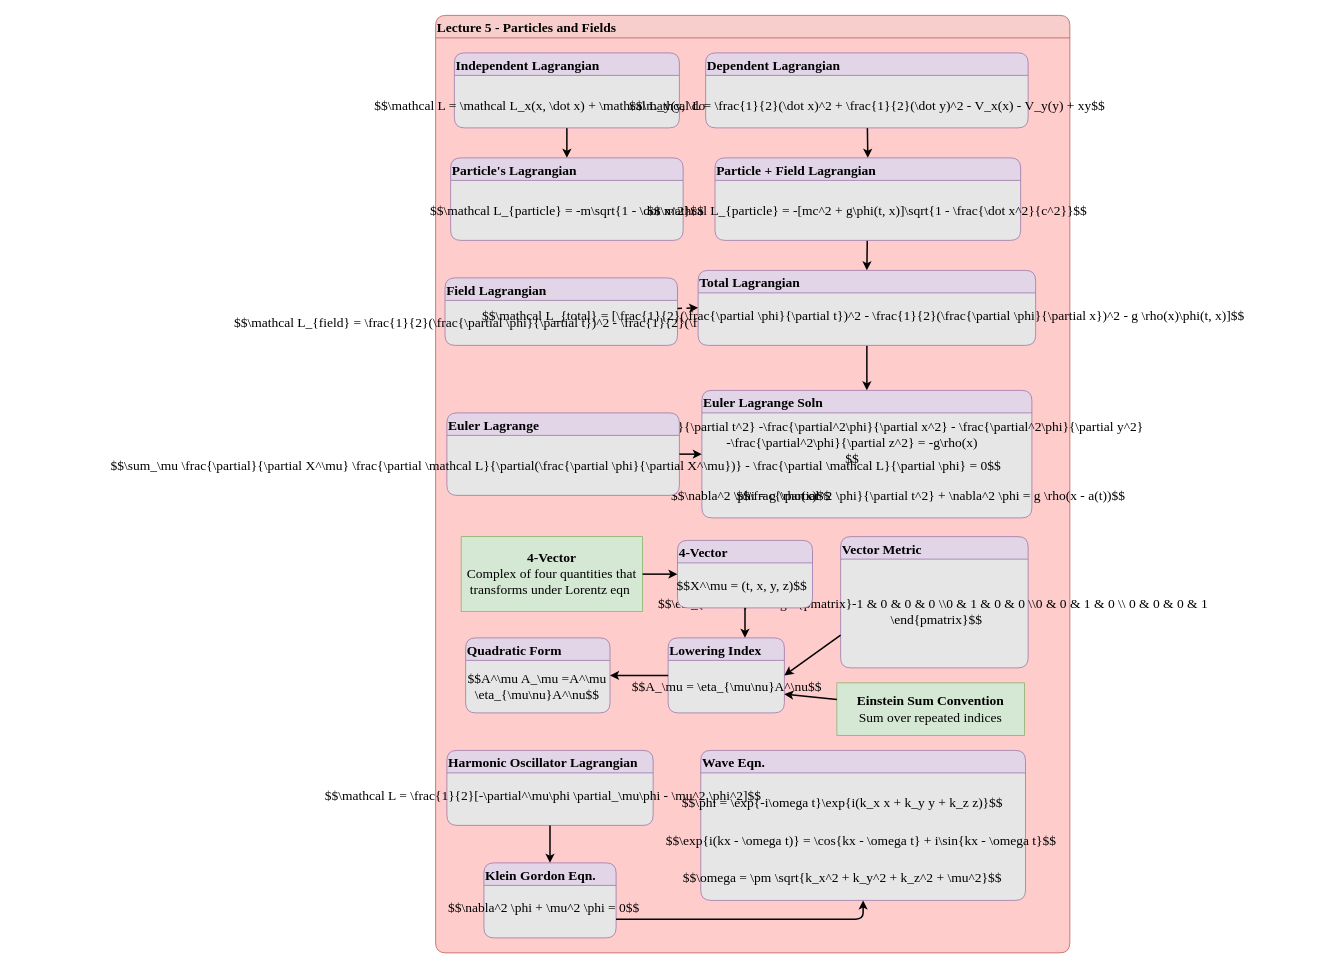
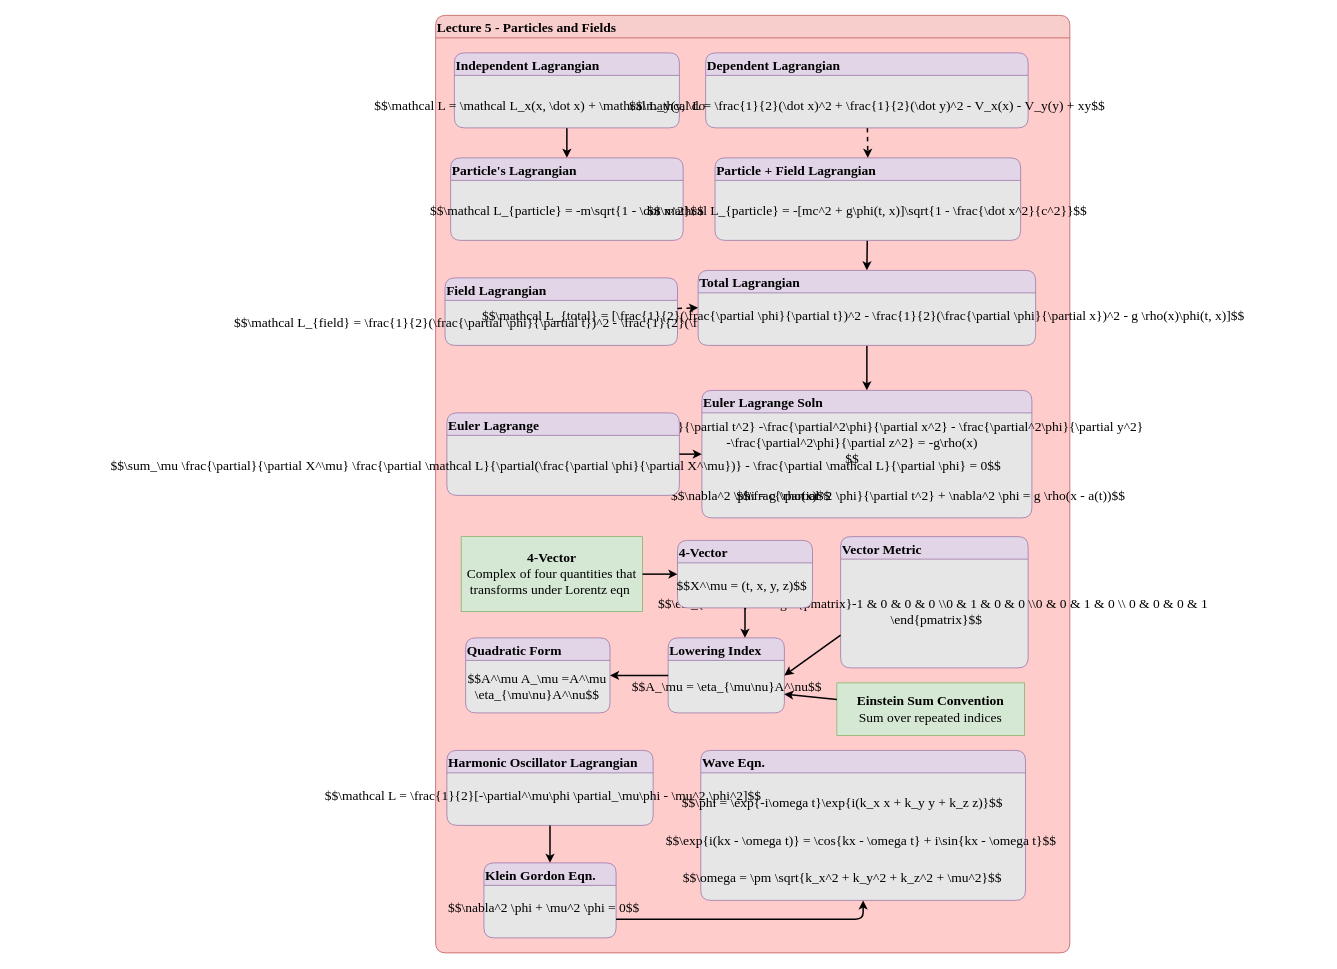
  <mxCell id="0" />
  <mxCell id="1" parent="0" />
  <mxCell id="2" value="Lecture 5 - Particles and Fields" style="swimlane;fontFamily=Comic Sans MS;fontSize=18;align=left;fillColor=#f8cecc;strokeColor=#b85450;fillStyle=auto;rounded=1;startSize=30;labelBackgroundColor=none;swimlaneFillColor=#FFCCCC;gradientColor=none;gradientDirection=south;" parent="1" vertex="1"><mxGeometry x="580" y="20" width="845.63" height="1250" as="geometry" /></mxCell>
  <mxCell id="3" value="&lt;p&gt;&lt;font face=&quot;Comic Sans MS&quot; style=&quot;font-size: 18px;&quot;&gt;&lt;b&gt;4-Vector&lt;/b&gt;&lt;br&gt;Complex of four quantities that transforms under Lorentz eqn&amp;nbsp;&lt;/font&gt;&lt;/p&gt;" style="text;strokeColor=#82b366;align=center;fillColor=#d5e8d4;html=1;verticalAlign=middle;whiteSpace=wrap;rounded=0;fillStyle=auto;fontFamily=Comic Sans MS;fontSize=15;fontColor=default;startSize=30;" parent="2" vertex="1"><mxGeometry x="34.07" y="695" width="241.87" height="100" as="geometry" /></mxCell>
  <mxCell id="4" value="Field Lagrangian" style="swimlane;fontFamily=Comic Sans MS;fontSize=18;align=left;fillColor=#e1d5e7;strokeColor=#9673a6;fillStyle=auto;rounded=1;startSize=30;swimlaneFillColor=#E6E6E6;" parent="2" vertex="1"><mxGeometry x="12.5" y="350" width="310" height="90" as="geometry"><mxRectangle x="40" y="150" width="250" height="40" as="alternateBounds" /></mxGeometry></mxCell>
  <mxCell id="5" value="$$\mathcal L_{field} = \frac{1}{2}(\frac{\partial \phi}{\partial t})^2 - \frac{1}{2}(\frac{\partial \phi}{\partial x})^2$$" style="text;html=1;align=center;verticalAlign=middle;resizable=0;points=[];autosize=1;strokeColor=none;fillColor=none;fontSize=18;fontFamily=Comic Sans MS;" parent="4" vertex="1"><mxGeometry x="-364.37" y="40" width="1030" height="40" as="geometry" /></mxCell>
  <mxCell id="6" value="Euler Lagrange Soln" style="swimlane;fontFamily=Comic Sans MS;fontSize=18;align=left;fillColor=#e1d5e7;strokeColor=#9673a6;fillStyle=auto;rounded=1;startSize=30;swimlaneFillColor=#E6E6E6;" parent="2" vertex="1"><mxGeometry x="355" y="500" width="440" height="170" as="geometry"><mxRectangle x="40" y="150" width="250" height="40" as="alternateBounds" /></mxGeometry></mxCell>
  <mxCell id="7" value="$$\frac{\partial^2\phi}{\partial t^2} -\frac{\partial^2\phi}{\partial x^2} - \frac{\partial^2\phi}{\partial y^2}&lt;br&gt;-\frac{\partial^2\phi}{\partial z^2} = -g\rho(x)&lt;br&gt;$$" style="text;html=1;align=center;verticalAlign=middle;resizable=0;points=[];autosize=1;strokeColor=none;fillColor=none;fontSize=18;fontFamily=Comic Sans MS;" parent="6" vertex="1"><mxGeometry x="-285" y="30" width="970" height="80" as="geometry" /></mxCell>
  <mxCell id="8" value="$$\nabla^2 \phi = g \rho(x)$$" style="text;html=1;align=center;verticalAlign=middle;resizable=0;points=[];autosize=1;strokeColor=none;fillColor=none;fontSize=18;fontFamily=Comic Sans MS;" parent="6" vertex="1"><mxGeometry x="-80" y="120" width="290" height="40" as="geometry" /></mxCell>
  <mxCell id="9" value="$$\frac{\partial^2 \phi}{\partial t^2} + \nabla^2 \phi = g \rho(x - a(t))$$" style="text;html=1;align=center;verticalAlign=middle;resizable=0;points=[];autosize=1;strokeColor=none;fillColor=none;fontSize=18;fontFamily=Comic Sans MS;" parent="6" vertex="1"><mxGeometry x="-20.0" y="120" width="650" height="40" as="geometry" /></mxCell>
  <mxCell id="10" value="or" style="text;strokeColor=none;align=center;fillColor=none;html=1;verticalAlign=middle;whiteSpace=wrap;rounded=0;fontFamily=Comic Sans MS;fontSize=18;" parent="6" vertex="1"><mxGeometry x="120" y="125" width="60" height="30" as="geometry" /></mxCell>
  <mxCell id="11" value="Euler Lagrange" style="swimlane;fontFamily=Comic Sans MS;fontSize=18;align=left;fillColor=#e1d5e7;strokeColor=#9673a6;fillStyle=auto;rounded=1;startSize=30;swimlaneFillColor=#E6E6E6;" parent="6" vertex="1"><mxGeometry x="-340" y="30" width="310" height="110" as="geometry"><mxRectangle x="40" y="150" width="250" height="40" as="alternateBounds" /></mxGeometry></mxCell>
  <mxCell id="12" value="$$\sum_\mu \frac{\partial}{\partial X^\mu} \frac{\partial \mathcal L}{\partial(\frac{\partial \phi}{\partial X^\mu})} - \frac{\partial \mathcal L}{\partial \phi} = 0$$" style="text;html=1;align=center;verticalAlign=middle;resizable=0;points=[];autosize=1;strokeColor=none;fillColor=none;fontSize=18;fontFamily=Comic Sans MS;" parent="11" vertex="1"><mxGeometry x="-575" y="50" width="1440" height="40" as="geometry" /></mxCell>
  <mxCell id="13" style="edgeStyle=none;html=1;fontFamily=Comic Sans MS;fontSize=18;fontColor=default;startSize=30;entryX=0;entryY=0.5;entryDx=0;entryDy=0;strokeWidth=2;" parent="6" source="11" target="6" edge="1"><mxGeometry relative="1" as="geometry"><mxPoint x="73.75" y="180" as="targetPoint" /></mxGeometry></mxCell>
  <mxCell id="14" value="Vector Metric" style="swimlane;fontFamily=Comic Sans MS;fontSize=18;align=left;fillColor=#e1d5e7;strokeColor=#9673a6;fillStyle=auto;rounded=1;startSize=30;swimlaneFillColor=#E6E6E6;" parent="2" vertex="1"><mxGeometry x="540" y="695" width="250" height="175" as="geometry"><mxRectangle x="40" y="150" width="250" height="40" as="alternateBounds" /></mxGeometry></mxCell>
  <mxCell id="15" value="$$\eta_{\mu\nu} = \begin{pmatrix}-1 &amp;amp; 0 &amp;amp; 0 &amp;amp; 0 \\0 &amp;amp; 1 &amp;amp; 0 &amp;amp; 0 \\0 &amp;amp; 0 &amp;amp; 1 &amp;amp; 0 \\ 0 &amp;amp; 0 &amp;amp; 0 &amp;amp; 1&lt;br&gt;&amp;nbsp; \end{pmatrix}$$" style="text;html=1;align=center;verticalAlign=middle;resizable=0;points=[];autosize=1;strokeColor=none;fillColor=none;fontSize=18;fontFamily=Comic Sans MS;" parent="14" vertex="1"><mxGeometry x="-302.5" y="70" width="850" height="60" as="geometry" /></mxCell>
  <mxCell id="16" value="Quadratic Form" style="swimlane;fontFamily=Comic Sans MS;fontSize=18;align=left;fillColor=#e1d5e7;strokeColor=#9673a6;fillStyle=auto;rounded=1;startSize=30;swimlaneFillColor=#E6E6E6;direction=east;" parent="2" vertex="1"><mxGeometry x="40" y="830" width="192.5" height="100" as="geometry"><mxRectangle x="40" y="150" width="250" height="40" as="alternateBounds" /></mxGeometry></mxCell>
  <mxCell id="17" value="$$A^\mu A_\mu =A^\mu&lt;br&gt;\eta_{\mu\nu}A^\nu$$" style="text;html=1;align=center;verticalAlign=middle;resizable=0;points=[];autosize=1;strokeColor=none;fillColor=none;fontSize=18;fontFamily=Comic Sans MS;" parent="16" vertex="1"><mxGeometry x="-25" y="35" width="240" height="60" as="geometry" /></mxCell>
  <mxCell id="18" value="Wave Eqn." style="swimlane;fontFamily=Comic Sans MS;fontSize=18;align=left;fillColor=#e1d5e7;strokeColor=#9673a6;fillStyle=auto;rounded=1;startSize=30;swimlaneFillColor=#E6E6E6;" parent="2" vertex="1"><mxGeometry x="353.5" y="980" width="433" height="200" as="geometry"><mxRectangle x="40" y="150" width="250" height="40" as="alternateBounds" /></mxGeometry></mxCell>
  <mxCell id="19" value="$$\omega = \pm \sqrt{k_x^2 + k_y^2 + k_z^2 + \mu^2}$$" style="text;html=1;align=center;verticalAlign=middle;resizable=0;points=[];autosize=1;strokeColor=none;fillColor=none;fontSize=18;fontFamily=Comic Sans MS;" parent="18" vertex="1"><mxGeometry x="-71.87" y="150" width="520" height="40" as="geometry" /></mxCell>
  <mxCell id="20" value="$$\phi = \exp{-i\omega t}\exp{i(k_x x + k_y y + k_z z)}$$" style="text;html=1;align=center;verticalAlign=middle;resizable=0;points=[];autosize=1;strokeColor=none;fillColor=none;fontSize=18;fontFamily=Comic Sans MS;" parent="18" vertex="1"><mxGeometry x="-71.87" y="50" width="520" height="40" as="geometry" /></mxCell>
  <mxCell id="21" value="$$\exp{i(kx - \omega t)} = \cos{kx - \omega t} + i\sin{kx - \omega t}$$" style="text;html=1;align=center;verticalAlign=middle;resizable=0;points=[];autosize=1;strokeColor=none;fillColor=none;fontSize=18;fontFamily=Comic Sans MS;" parent="18" vertex="1"><mxGeometry x="-101.87" y="100" width="630" height="40" as="geometry" /></mxCell>
  <mxCell id="22" value="&lt;p&gt;&lt;font face=&quot;Comic Sans MS&quot; style=&quot;font-size: 18px;&quot;&gt;&lt;b&gt;Einstein Sum Convention&lt;/b&gt;&lt;br&gt;Sum over repeated indices&lt;/font&gt;&lt;/p&gt;" style="text;strokeColor=#82b366;align=center;fillColor=#d5e8d4;html=1;verticalAlign=middle;whiteSpace=wrap;rounded=0;fontFamily=Comic Sans MS;fontSize=18;" parent="2" vertex="1"><mxGeometry x="535" y="890" width="250" height="70" as="geometry" /></mxCell>
  <mxCell id="23" value="Lowering Index" style="swimlane;fontFamily=Comic Sans MS;fontSize=18;align=left;fillColor=#e1d5e7;strokeColor=#9673a6;fillStyle=auto;rounded=1;startSize=30;swimlaneFillColor=#E6E6E6;direction=east;" parent="2" vertex="1"><mxGeometry x="310" y="830" width="155" height="100" as="geometry"><mxRectangle x="40" y="150" width="250" height="40" as="alternateBounds" /></mxGeometry></mxCell>
  <mxCell id="24" value="$$A_\mu = \eta_{\mu\nu}A^\nu$$" style="text;html=1;align=center;verticalAlign=middle;resizable=0;points=[];autosize=1;strokeColor=none;fillColor=none;fontSize=18;fontFamily=Comic Sans MS;" parent="23" vertex="1"><mxGeometry x="-87.5" y="45" width="330" height="40" as="geometry" /></mxCell>
  <mxCell id="25" style="edgeStyle=none;html=1;exitX=0;exitY=0.75;exitDx=0;exitDy=0;entryX=1;entryY=0.5;entryDx=0;entryDy=0;strokeWidth=2;fontFamily=Comic Sans MS;fontSize=15;fontColor=default;startSize=30;" parent="2" source="14" target="23" edge="1"><mxGeometry relative="1" as="geometry" /></mxCell>
  <mxCell id="26" style="edgeStyle=none;html=1;strokeWidth=2;fontFamily=Comic Sans MS;fontSize=15;fontColor=default;startSize=30;entryX=1;entryY=0.5;entryDx=0;entryDy=0;" parent="2" source="23" target="16" edge="1"><mxGeometry relative="1" as="geometry"><mxPoint x="230" y="900" as="targetPoint" /></mxGeometry></mxCell>
  <mxCell id="27" style="edgeStyle=none;html=1;fontFamily=Comic Sans MS;fontSize=18;strokeWidth=2;entryX=1;entryY=0.75;entryDx=0;entryDy=0;" parent="2" source="22" target="23" edge="1"><mxGeometry relative="1" as="geometry"><mxPoint x="480" y="950" as="targetPoint" /></mxGeometry></mxCell>
  <mxCell id="28" value="4-Vector" style="swimlane;fontFamily=Comic Sans MS;fontSize=18;align=left;fillColor=#e1d5e7;strokeColor=#9673a6;fillStyle=auto;rounded=1;startSize=30;swimlaneFillColor=#E6E6E6;" parent="2" vertex="1"><mxGeometry x="322.5" y="700" width="180" height="90" as="geometry"><mxRectangle x="40" y="150" width="250" height="40" as="alternateBounds" /></mxGeometry></mxCell>
  <mxCell id="29" value="$$X^\mu = (t, x, y, z)$$" style="text;html=1;align=center;verticalAlign=middle;resizable=0;points=[];autosize=1;strokeColor=none;fillColor=none;fontSize=18;fontFamily=Comic Sans MS;" parent="28" vertex="1"><mxGeometry x="-30" y="40" width="230" height="40" as="geometry" /></mxCell>
  <mxCell id="30" style="edgeStyle=none;html=1;entryX=0.661;entryY=0;entryDx=0;entryDy=0;entryPerimeter=0;strokeWidth=2;fontFamily=Comic Sans MS;fontSize=15;fontColor=default;startSize=30;" parent="2" source="28" target="23" edge="1"><mxGeometry relative="1" as="geometry" /></mxCell>
  <mxCell id="31" style="edgeStyle=none;html=1;strokeWidth=2;fontFamily=Comic Sans MS;fontSize=15;fontColor=default;startSize=30;entryX=0;entryY=0.5;entryDx=0;entryDy=0;" parent="2" source="3" target="28" edge="1"><mxGeometry relative="1" as="geometry"><mxPoint x="310" y="720" as="targetPoint" /></mxGeometry></mxCell>
  <mxCell id="32" value="Klein Gordon Eqn." style="swimlane;fontFamily=Comic Sans MS;fontSize=18;align=left;fillColor=#e1d5e7;strokeColor=#9673a6;fillStyle=auto;rounded=1;startSize=30;swimlaneFillColor=#E6E6E6;" parent="2" vertex="1"><mxGeometry x="64.38" y="1130" width="176.25" height="100" as="geometry"><mxRectangle x="40" y="150" width="250" height="40" as="alternateBounds" /></mxGeometry></mxCell>
  <mxCell id="33" value="$$\nabla^2 \phi + \mu^2 \phi = 0$$" style="text;html=1;align=center;verticalAlign=middle;resizable=0;points=[];autosize=1;strokeColor=none;fillColor=none;fontSize=18;fontFamily=Comic Sans MS;" parent="32" vertex="1"><mxGeometry x="-85.62" y="40" width="330" height="40" as="geometry" /></mxCell>
  <mxCell id="34" style="edgeStyle=none;html=1;entryX=0.5;entryY=1;entryDx=0;entryDy=0;strokeWidth=2;fontFamily=Comic Sans MS;fontSize=15;fontColor=default;startSize=30;exitX=1;exitY=0.75;exitDx=0;exitDy=0;" parent="2" source="32" target="18" edge="1"><mxGeometry relative="1" as="geometry"><Array as="points"><mxPoint x="570" y="1205" /></Array></mxGeometry></mxCell>
  <mxCell id="35" value="Harmonic Oscillator Lagrangian" style="swimlane;fontFamily=Comic Sans MS;fontSize=18;align=left;fillColor=#e1d5e7;strokeColor=#9673a6;fillStyle=auto;rounded=1;startSize=30;swimlaneFillColor=#E6E6E6;" parent="2" vertex="1"><mxGeometry x="15" y="980" width="275" height="100" as="geometry"><mxRectangle x="40" y="150" width="250" height="40" as="alternateBounds" /></mxGeometry></mxCell>
  <mxCell id="36" value="$$\mathcal L = \frac{1}{2}[-\partial^\mu\phi \partial_\mu\phi - \mu^2 \phi^2]$$" style="text;html=1;align=center;verticalAlign=middle;resizable=0;points=[];autosize=1;strokeColor=none;fillColor=none;fontSize=18;fontFamily=Comic Sans MS;" parent="35" vertex="1"><mxGeometry x="-236.87" y="40" width="730" height="40" as="geometry" /></mxCell>
  <mxCell id="37" style="edgeStyle=none;html=1;entryX=0.5;entryY=0;entryDx=0;entryDy=0;strokeWidth=2;fontFamily=Comic Sans MS;fontSize=15;fontColor=default;startSize=30;" parent="2" source="35" target="32" edge="1"><mxGeometry relative="1" as="geometry" /></mxCell>
  <mxCell id="38" value="" style="edgeStyle=none;html=1;entryX=0.5;entryY=0;entryDx=0;entryDy=0;strokeWidth=2;" parent="1" source="39" target="44" edge="1"><mxGeometry relative="1" as="geometry" /></mxCell>
  <mxCell id="39" value="Independent Lagrangian" style="swimlane;fontFamily=Comic Sans MS;fontSize=18;align=left;fillColor=#e1d5e7;strokeColor=#9673a6;fillStyle=auto;rounded=1;startSize=30;swimlaneFillColor=#E6E6E6;" parent="1" vertex="1"><mxGeometry x="605" y="70" width="300" height="100" as="geometry"><mxRectangle x="40" y="150" width="250" height="40" as="alternateBounds" /></mxGeometry></mxCell>
  <mxCell id="40" value="$$\mathcal L = \mathcal L_x(x, \dot x) + \mathcal L_y(y, \dot y)$$" style="text;html=1;align=center;verticalAlign=middle;resizable=0;points=[];autosize=1;strokeColor=none;fillColor=none;fontSize=18;fontFamily=Comic Sans MS;" parent="39" vertex="1"><mxGeometry x="-165" y="50" width="600" height="40" as="geometry" /></mxCell>
- <mxCell id="41" style="edgeStyle=none;html=1;entryX=0.5;entryY=0;entryDx=0;entryDy=0;strokeWidth=2;" parent="1" source="42" target="47" edge="1"><mxGeometry relative="1" as="geometry" /></mxCell>
+ <mxCell id="41" style="edgeStyle=none;html=1;entryX=0.5;entryY=0;entryDx=0;entryDy=0;strokeWidth=2;dashed=1;" parent="1" source="42" target="47" edge="1"><mxGeometry relative="1" as="geometry" /></mxCell>
  <mxCell id="42" value="Dependent Lagrangian" style="swimlane;fontFamily=Comic Sans MS;fontSize=18;align=left;fillColor=#e1d5e7;strokeColor=#9673a6;fillStyle=auto;rounded=1;startSize=30;swimlaneFillColor=#E6E6E6;" parent="1" vertex="1"><mxGeometry x="940" y="70" width="430" height="100" as="geometry" /></mxCell>
  <mxCell id="43" value="$$\mathcal L = \frac{1}{2}(\dot x)^2 + \frac{1}{2}(\dot y)^2 - V_x(x) - V_y(y) + xy$$" style="text;html=1;align=center;verticalAlign=middle;resizable=0;points=[];autosize=1;strokeColor=none;fillColor=none;fontSize=18;fontFamily=Comic Sans MS;" parent="42" vertex="1"><mxGeometry x="-160" y="50" width="750" height="40" as="geometry" /></mxCell>
  <mxCell id="44" value="Particle's Lagrangian" style="swimlane;fontFamily=Comic Sans MS;fontSize=18;align=left;fillColor=#e1d5e7;strokeColor=#9673a6;fillStyle=auto;rounded=1;startSize=30;swimlaneFillColor=#E6E6E6;" parent="1" vertex="1"><mxGeometry x="600" y="210" width="310" height="110" as="geometry" /></mxCell>
  <mxCell id="45" value="$$\mathcal L_{particle} = -m\sqrt{1 - \dot x^2}$$" style="text;html=1;align=center;verticalAlign=middle;resizable=0;points=[];autosize=1;strokeColor=none;fillColor=none;fontSize=18;fontFamily=Comic Sans MS;" parent="44" vertex="1"><mxGeometry x="-75" y="50" width="460" height="40" as="geometry" /></mxCell>
  <mxCell id="46" style="edgeStyle=none;html=1;entryX=0.5;entryY=0;entryDx=0;entryDy=0;fontFamily=Comic Sans MS;fontSize=18;fontColor=default;startSize=30;strokeWidth=2;" parent="1" source="47" target="51" edge="1"><mxGeometry relative="1" as="geometry" /></mxCell>
  <mxCell id="47" value="Particle + Field Lagrangian" style="swimlane;fontFamily=Comic Sans MS;fontSize=18;align=left;fillColor=#e1d5e7;strokeColor=#9673a6;fillStyle=auto;rounded=1;startSize=30;swimlaneFillColor=#E6E6E6;" parent="1" vertex="1"><mxGeometry x="952.5" y="210" width="407.5" height="110" as="geometry" /></mxCell>
  <mxCell id="48" value="$$\mathcal L_{particle} = -[mc^2 + g\phi(t, x)]\sqrt{1 - \frac{\dot x^2}{c^2}}$$" style="text;html=1;align=center;verticalAlign=middle;resizable=0;points=[];autosize=1;strokeColor=none;fillColor=none;fontSize=18;fontFamily=Comic Sans MS;" parent="47" vertex="1"><mxGeometry x="-152.5" y="50" width="710" height="40" as="geometry" /></mxCell>
  <mxCell id="49" style="edgeStyle=none;html=1;fontFamily=Comic Sans MS;fontSize=18;fontColor=default;startSize=30;entryX=0;entryY=0.5;entryDx=0;entryDy=0;strokeWidth=2;dashed=1;" parent="1" source="4" target="51" edge="1"><mxGeometry relative="1" as="geometry"><mxPoint x="1010" y="560" as="targetPoint" /></mxGeometry></mxCell>
  <mxCell id="50" style="edgeStyle=none;html=1;entryX=0.5;entryY=0;entryDx=0;entryDy=0;fontFamily=Comic Sans MS;fontSize=18;fontColor=default;startSize=30;strokeWidth=2;" parent="1" source="51" target="6" edge="1"><mxGeometry relative="1" as="geometry" /></mxCell>
  <mxCell id="51" value="Total Lagrangian" style="swimlane;fontFamily=Comic Sans MS;fontSize=18;align=left;fillColor=#e1d5e7;strokeColor=#9673a6;fillStyle=auto;rounded=1;startSize=30;swimlaneFillColor=#E6E6E6;" parent="1" vertex="1"><mxGeometry x="930" y="360" width="450" height="100" as="geometry"><mxRectangle x="40" y="150" width="250" height="40" as="alternateBounds" /></mxGeometry></mxCell>
  <mxCell id="52" value="$$\mathcal L_{total} = [\frac{1}{2}(\frac{\partial \phi}{\partial t})^2 - \frac{1}{2}(\frac{\partial \phi}{\partial x})^2 - g \rho(x)\phi(t, x)]$$" style="text;html=1;align=center;verticalAlign=middle;resizable=1;points=[];autosize=0;strokeColor=none;fillColor=none;fontSize=18;fontFamily=Comic Sans MS;strokeWidth=2;imageAspect=1;recursiveResize=1;expand=1;movable=1;editable=1;rotatable=1;deletable=1;connectable=1;" parent="51" vertex="1"><mxGeometry x="-390" y="40" width="1220" height="40" as="geometry" /></mxCell>
